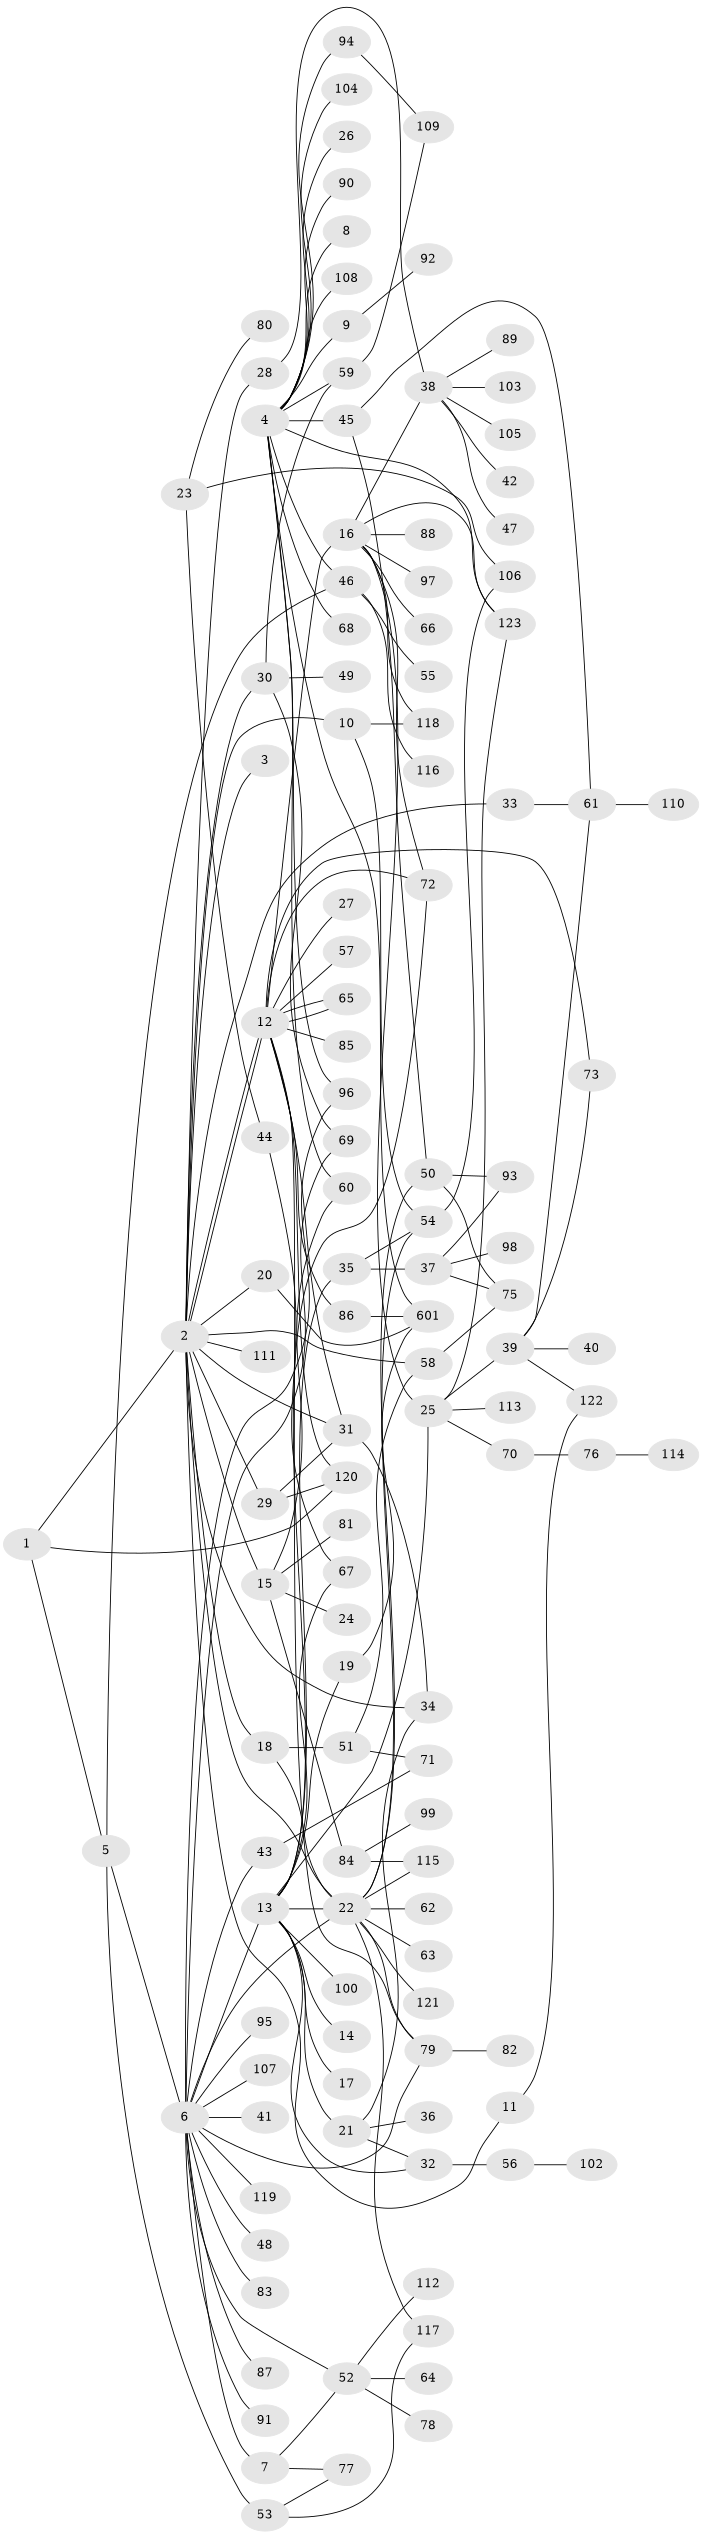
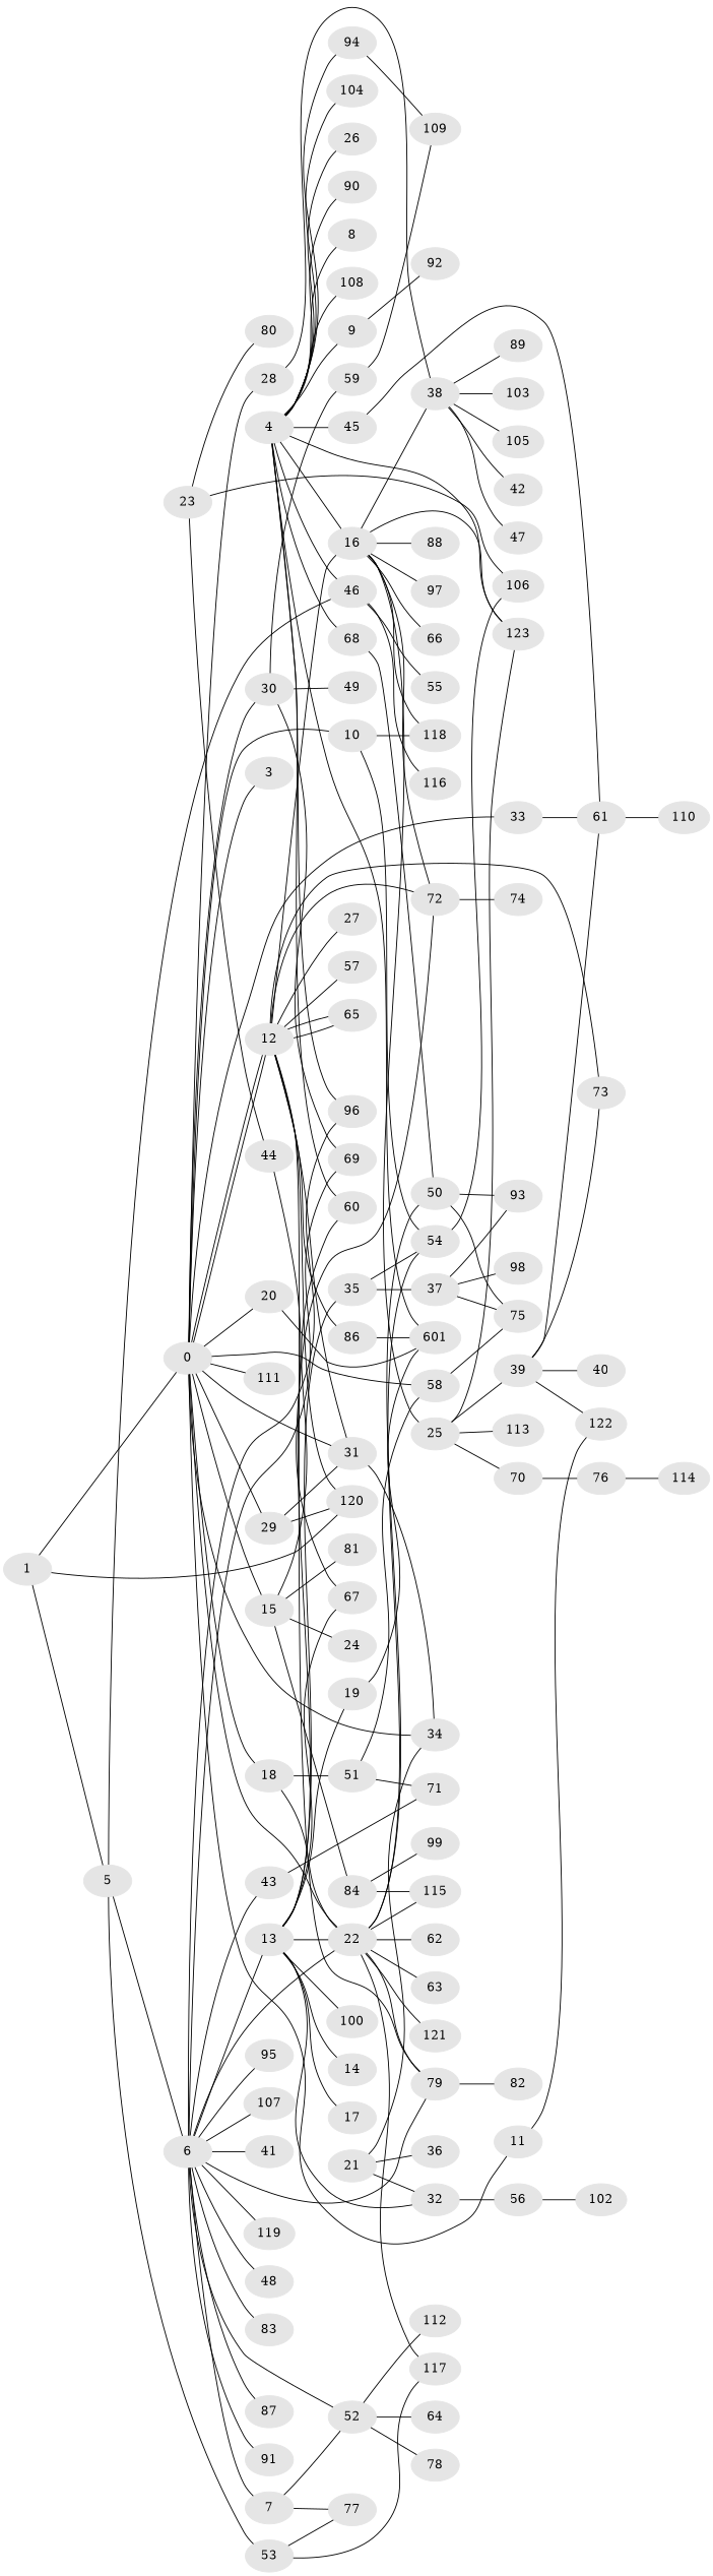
  graph {
    rankdir=LR
    node [color=gray90 style=filled]
    1
-   2
+   2 [label=0]
    5
    120
    3
    10
    11
    12
    15
    18
    20
    22
    28
    29
    30
    31
    33
    34
    58
    111
    46
    6
    53
    4
    8
    9
    16
    26
    45
    60
    68
    90
    94
    96
    n35 [label=601]
    104
    108
    123
    54
    118
    122
    79
    27
    57
    65
    72
    73
-   85
    86
    24
    81
    84
    51
    50
    62
    63
    115
    117
    121
    38
    69
    49
    59
    61
    75
    92
    25
    66
    88
    97
    116
    55
    109
    7
    13
    41
    43
    48
    52
    83
    87
    91
    95
    107
    119
    77
    14
    17
    19
    21
    32
    35
    67
    100
    23
    44
    80
    106
    71
    112
    64
    78
    82
+   74
    36
    39
    70
    113
    56
    37
    99
    42
    47
    89
    103
    105
    93
    40
    76
    102
    110
    98
    114
    1 -- 2
    1 -- 5
    1 -- 120
    2 -- 3
    2 -- 10
    2 -- 11
    2 -- 12
    2 -- 12
    2 -- 15
    2 -- 18
    2 -- 20
    2 -- 22
    2 -- 28
    2 -- 29
    2 -- 30
    2 -- 31
    2 -- 33
    2 -- 34
    2 -- 58
    2 -- 111
    5 -- 46
    5 -- 6
    5 -- 53
    10 -- 54
    10 -- 118
    11 -- 122
    12 -- 120
    12 -- 31
    12 -- 16
    12 -- 79
    12 -- 27
    12 -- 57
    12 -- 65
    12 -- 65
    12 -- 72
    12 -- 73
-   12 -- 85
    12 -- 86
    15 -- 60
    15 -- 24
    15 -- 81
    15 -- 84
    18 -- 22
    18 -- 51
    20 -- n35
    22 -- 54
    22 -- 79
    22 -- 50
    22 -- 62
    22 -- 63
    22 -- 115
    22 -- 117
    22 -- 121
    28 -- 38
    29 -- 120
    29 -- 31
    30 -- 69
    30 -- 49
    30 -- 59
    31 -- 34
    33 -- 61
    58 -- 75
    46 -- 116
    46 -- 55
    6 -- 22
    6 -- 96
    6 -- 79
    6 -- 69
    6 -- 7
    6 -- 13
    6 -- 41
    6 -- 43
    6 -- 48
    6 -- 52
    6 -- 83
    6 -- 87
    6 -- 91
    6 -- 95
    6 -- 107
    6 -- 119
    53 -- 117
    53 -- 77
    4 -- 46
    4 -- 8
    4 -- 9
-   4 -- 59
+   4 -- 16
    4 -- 26
    4 -- 45
    4 -- 60
    4 -- 68
    4 -- 90
    4 -- 94
    4 -- 96
    4 -- n35
    4 -- 104
    4 -- 108
    4 -- 123
    9 -- 92
    16 -- 123
    16 -- 118
    16 -- 72
    16 -- 38
    16 -- 25
    16 -- 66
    16 -- 88
    16 -- 97
-   45 -- 50
+   68 -- 50
    45 -- 61
    94 -- 109
    54 -- 106
    79 -- 82
+   72 -- 74
    86 -- n35
    84 -- 115
    84 -- 99
    51 -- 58
    51 -- 71
    50 -- 75
    50 -- 93
    38 -- 42
    38 -- 47
    38 -- 89
    38 -- 103
    38 -- 105
    59 -- 109
    61 -- 110
    25 -- 123
    25 -- 39
    25 -- 70
    25 -- 113
    7 -- 52
    7 -- 77
    13 -- 22
    13 -- 72
-   13 -- 25
    13 -- 14
    13 -- 17
    13 -- 19
-   13 -- 21
    13 -- 32
    13 -- 35
    13 -- 67
    13 -- 100
    43 -- 71
    52 -- 112
    52 -- 64
    52 -- 78
    19 -- n35
    21 -- 34
    21 -- 32
    21 -- 36
    32 -- 56
    35 -- 54
    35 -- 37
    23 -- 44
    23 -- 80
    23 -- 106
    44 -- 67
    39 -- 122
    39 -- 73
    39 -- 61
    39 -- 40
    70 -- 76
    56 -- 102
    37 -- 75
    37 -- 93
    37 -- 98
    76 -- 114
  }
